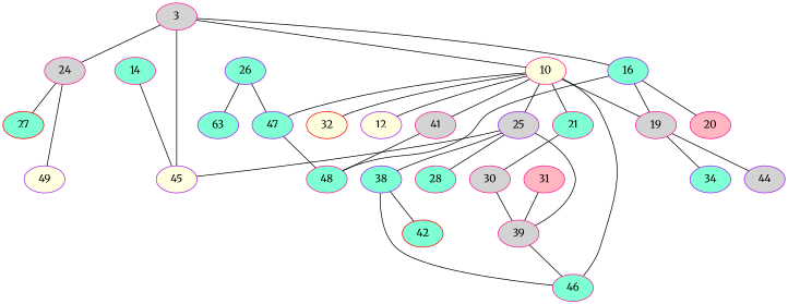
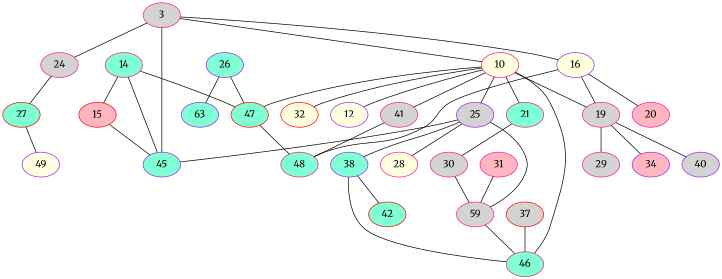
  graph {
    fontname=Merriweather
    node [color=deeppink fillcolor=aquamarine fontname=Merriweather style=filled]
    edge [fontname=Merriweather]
    10 [fillcolor=lightyellow super="+2+7"]
    12 [color=purple fillcolor=lightyellow]
    19 [fillcolor=lightgrey super="+1+6+9"]
    21
    25 [color=purple fillcolor=lightgrey super="+11"]
    32 [color=red fillcolor=lightyellow]
    41 [fillcolor=lightgrey]
    46 [super="+8+18"]
-   47 [color=purple super="+13+4"]
+   47 [color=red super="+13+4"]
    3 [fillcolor=lightgrey]
-   16 [color=purple]
+   16 [color=purple fillcolor=lightyellow]
    24 [fillcolor=lightgrey]
-   45 [color=purple fillcolor=lightyellow super="+33"]
+   45 [color=purple super="+33"]
    n14 [fillcolor=lightpink label=20]
    48
    27 [color=red]
    49 [color=purple fillcolor=lightyellow]
-   34 [color=purple]
-   40 [color=purple fillcolor=lightgrey label=44]
+   29 [fillcolor=lightgrey]
+   34 [color=purple fillcolor=lightpink]
+   40 [color=purple fillcolor=lightgrey]
    30 [fillcolor=lightgrey]
-   28
+   28 [fillcolor=lightyellow]
    38 [color=purple]
-   39 [fillcolor=lightgrey]
+   39 [fillcolor=lightgrey label=59]
    14
+   15 [color=red fillcolor=lightpink]
    42 [color=red]
    26 [color=purple super="+22+23"]
    n29 [color=purple label=63]
    31 [fillcolor=lightpink]
+   37 [color=red fillcolor=lightgrey]
    10 -- 12
    10 -- 19 [weight=3]
    10 -- 21
    10 -- 25
    10 -- 32
    10 -- 41
    10 -- 46 [weight=2]
    10 -- 47
+   19 -- 29
    19 -- 34
    19 -- 40
    21 -- 30
    25 -- 45
    25 -- 28
    25 -- 38
    25 -- 39
    41 -- 48
    47 -- 48
    3 -- 10
    3 -- 16
    3 -- 24
    3 -- 45 [weight=2]
    16 -- 19
    16 -- n14
    16 -- 48
    24 -- 27
-   24 -- 49
+   27 -- 49
    30 -- 39
    38 -- 46
    38 -- 42
    39 -- 46
+   14 -- 47
    14 -- 45
+   14 -- 15
+   15 -- 45
    26 -- 47
    26 -- n29
    31 -- 39
+   37 -- 46
  }
